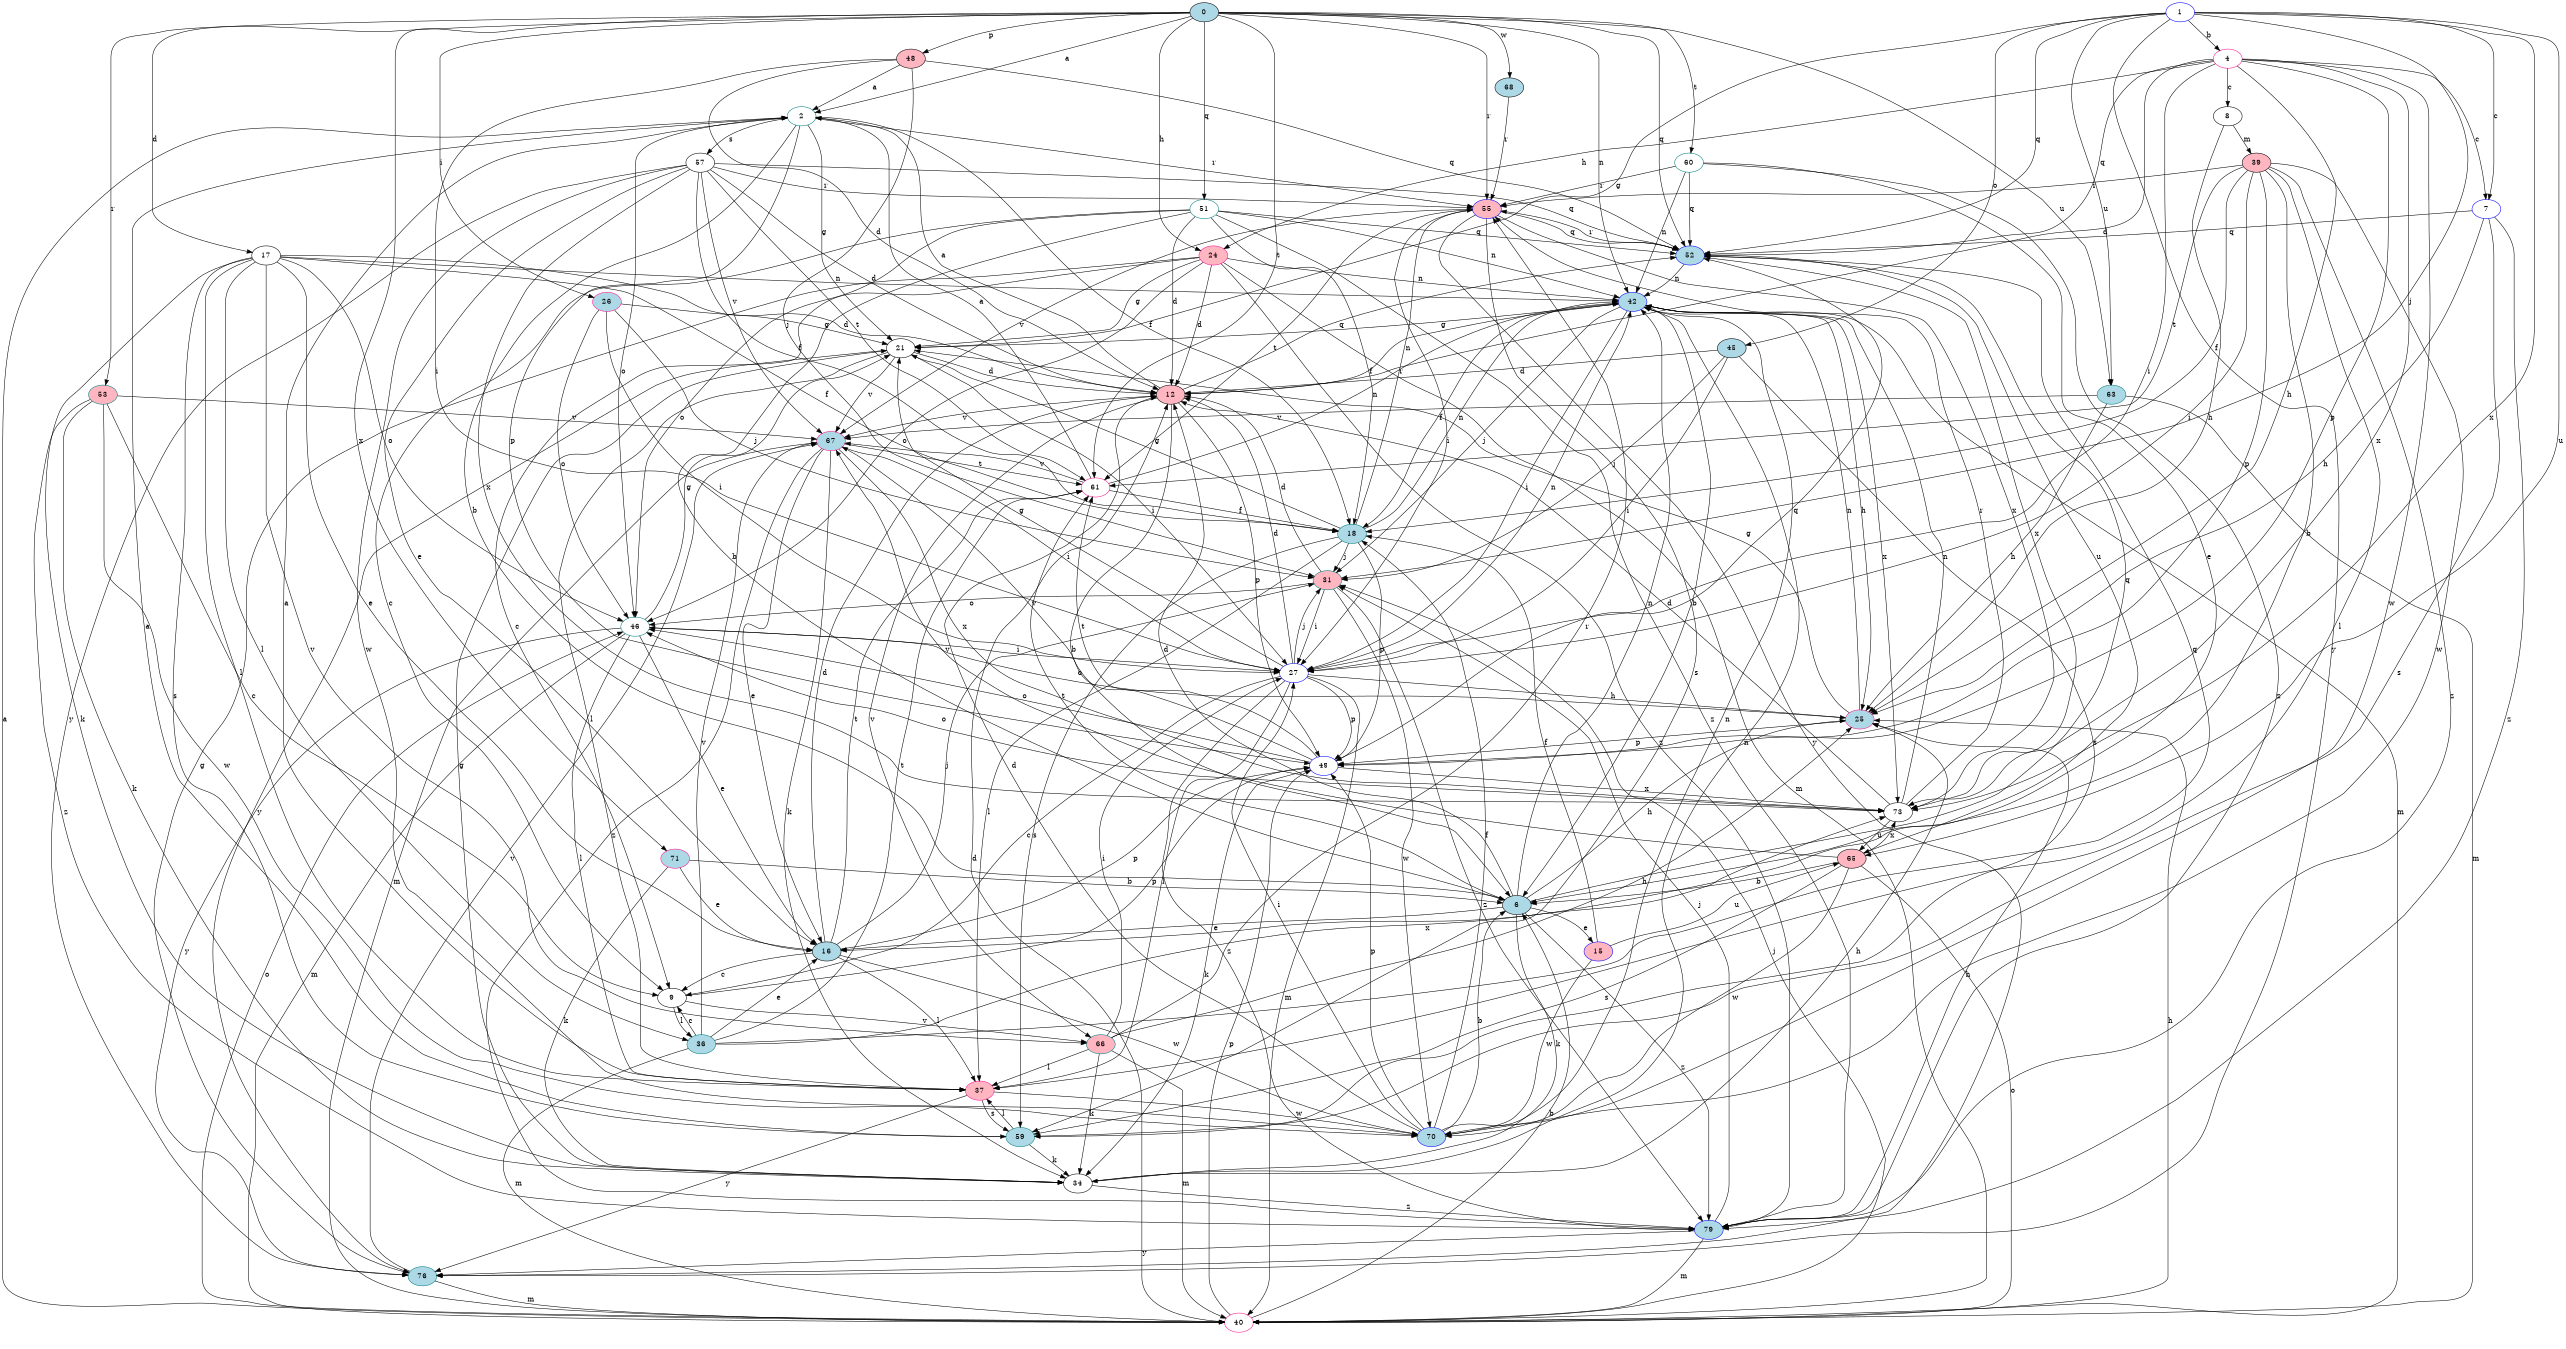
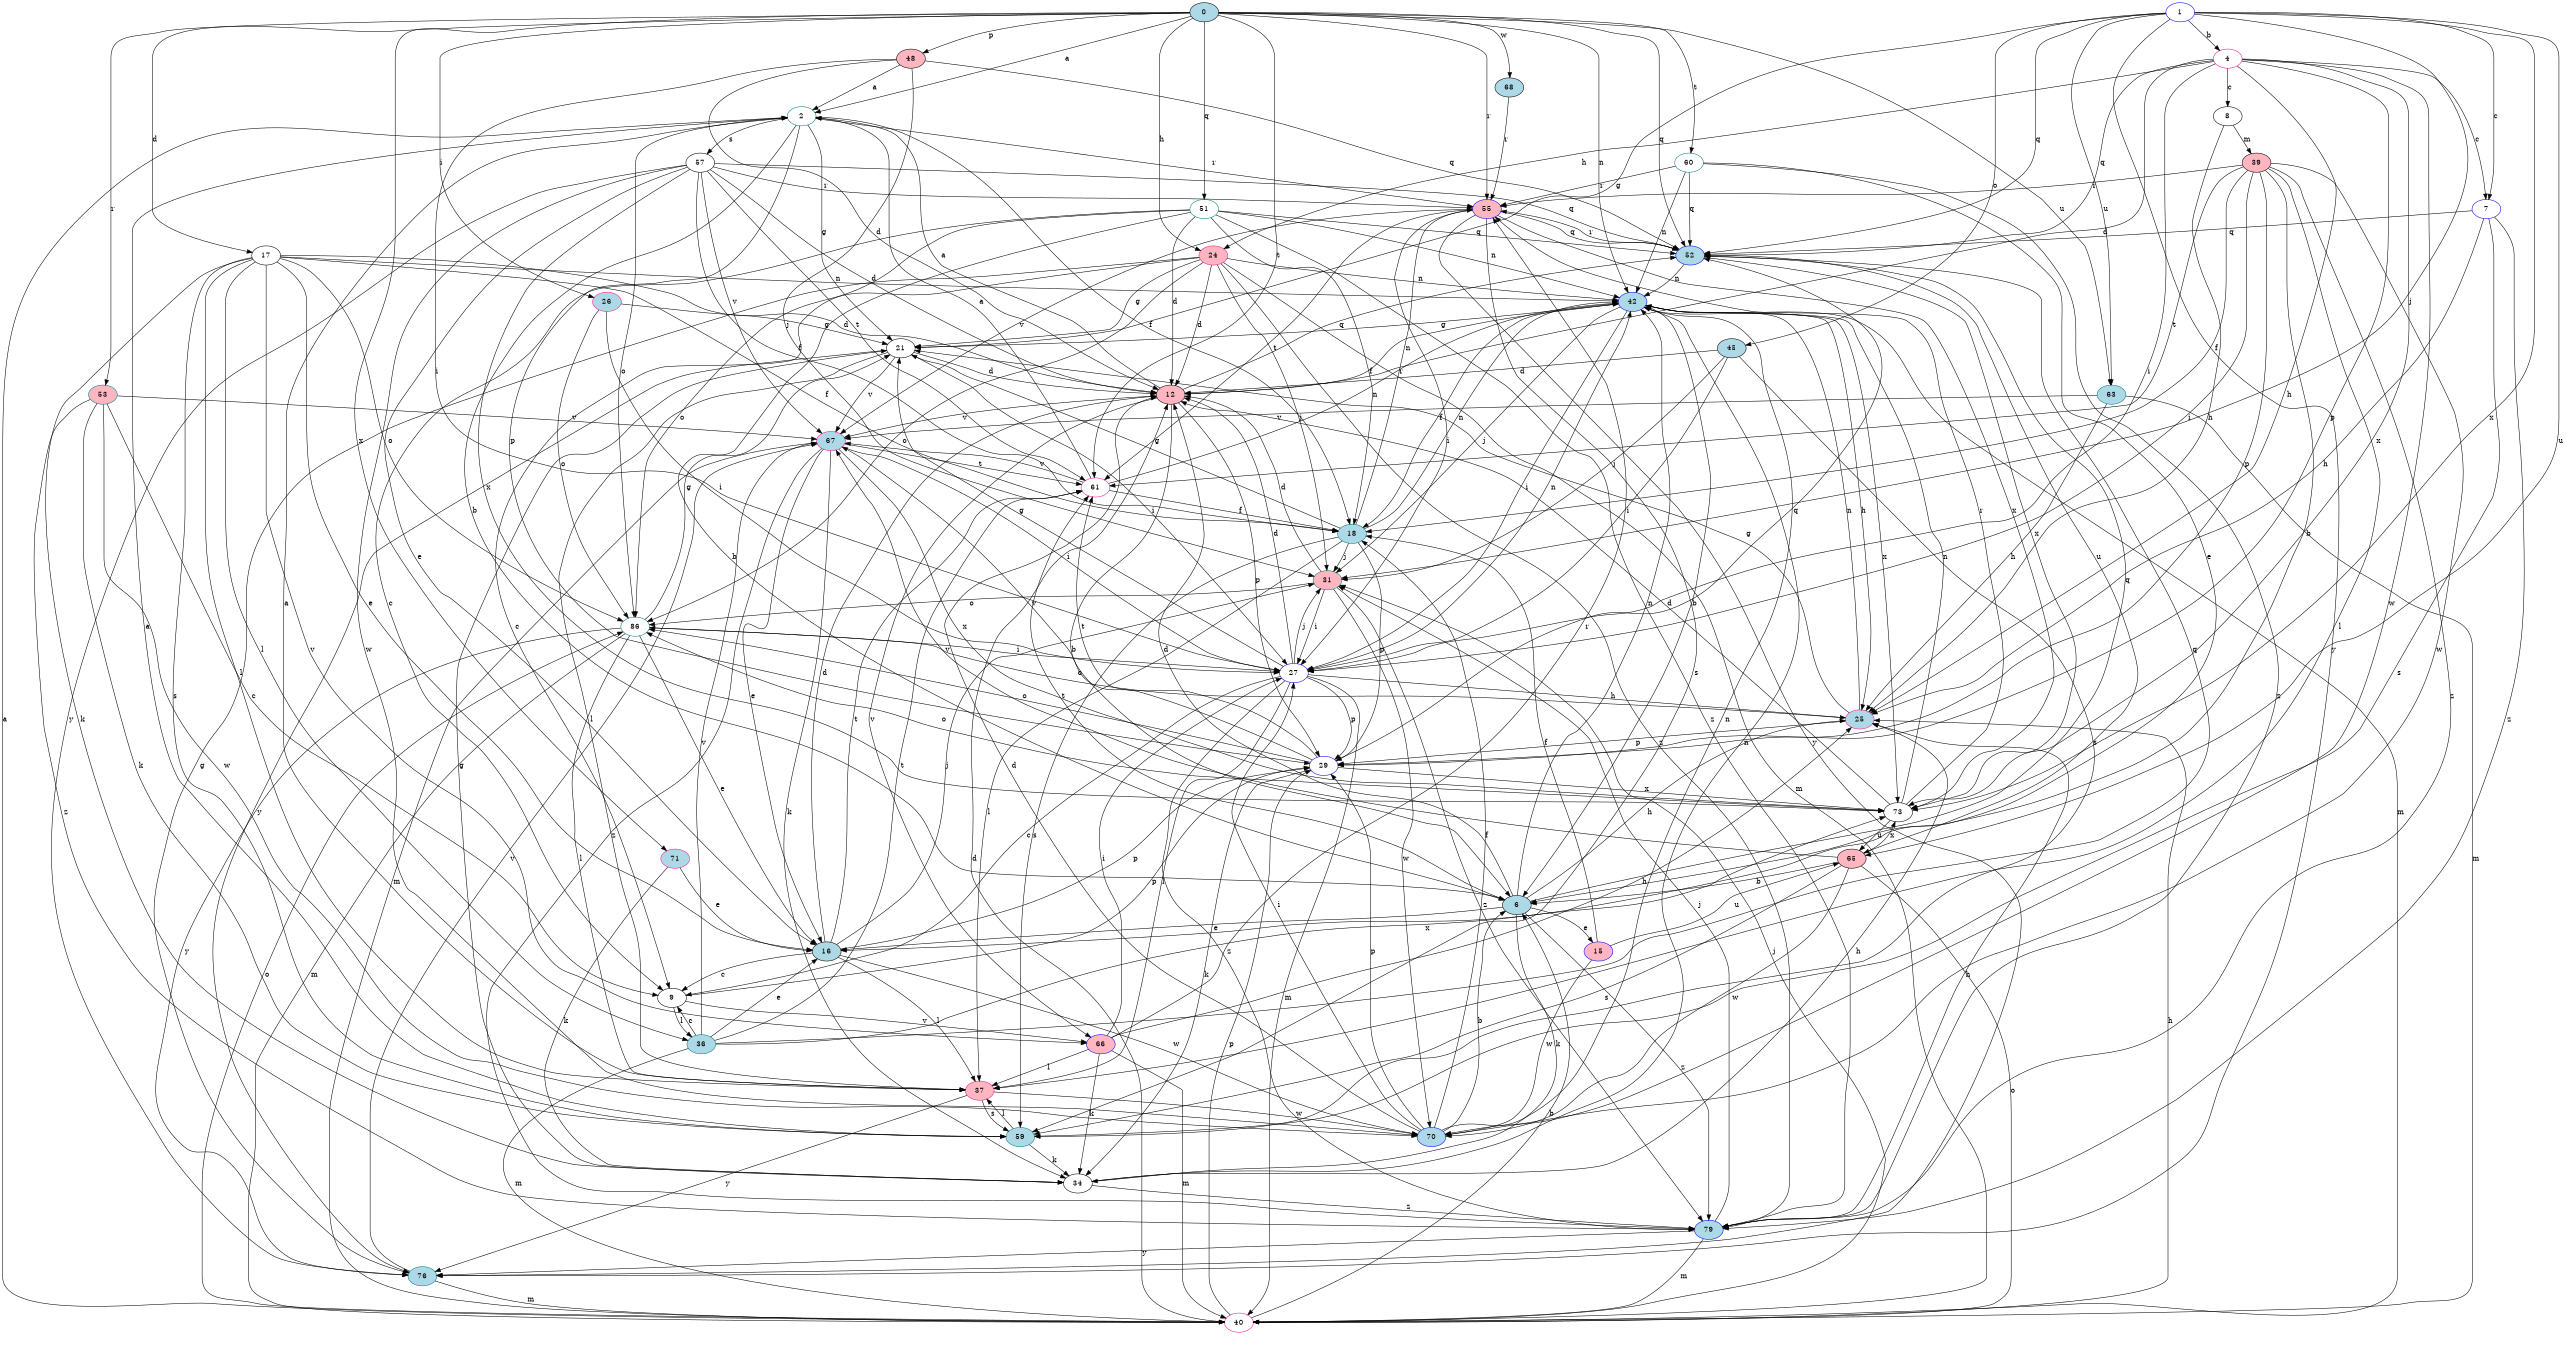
  strict digraph {
    node [color=black fillcolor=white style=filled]
    2 [color=teal]
    0 [fillcolor=lightblue]
    n3 [label=17]
    24 [color=deeppink fillcolor=lightpink]
    26 [color=deeppink fillcolor=lightblue]
    42 [color=blue fillcolor=lightblue]
    48 [fillcolor=lightpink]
    51 [color=teal]
    52 [color=blue fillcolor=lightblue]
    53 [color=teal fillcolor=lightpink]
    55 [color=blue fillcolor=lightpink]
    60 [color=teal]
    61 [color=deeppink]
    n14 [color=teal fillcolor=lightblue label=63]
    68 [fillcolor=lightblue]
    71 [color=deeppink fillcolor=lightblue]
    21
    6 [fillcolor=lightblue]
    18 [color=teal fillcolor=lightblue]
-   46 [color=teal]
-   49 [color=blue]
+   46 [color=teal label=86]
+   49 [color=blue label=29]
    57
    12 [fillcolor=lightpink]
    16 [fillcolor=lightblue]
    34
    59 [color=teal fillcolor=lightblue]
    36 [color=teal fillcolor=lightblue]
-   66 [color=teal fillcolor=lightpink]
+   66 [color=blue fillcolor=lightpink]
    37 [color=deeppink fillcolor=lightpink]
    31 [color=teal fillcolor=lightpink]
    76 [color=teal fillcolor=lightblue]
    79 [color=blue fillcolor=lightblue]
    9
    40 [color=deeppink]
    27 [color=blue]
    73
    25 [color=deeppink fillcolor=lightblue]
    65 [fillcolor=lightpink]
    70 [color=blue fillcolor=lightblue]
    67 [color=deeppink fillcolor=lightblue]
    1 [color=blue]
    4 [color=deeppink]
    7 [color=blue]
    45 [fillcolor=lightblue]
    8
    15 [color=blue fillcolor=lightpink]
    39 [fillcolor=lightpink]
    2 -> 55 [label=r]
    2 -> 21 [label=g]
    2 -> 6 [label=b]
    2 -> 18 [label=f]
    2 -> 46 [label=o]
    2 -> 49 [label=p]
    2 -> 57 [label=s]
    0 -> 2 [label=a]
    0 -> n3 [label=d]
    0 -> 24 [label=h]
    0 -> 26 [label=i]
    0 -> 42 [label=n]
    0 -> 48 [label=p]
    0 -> 51 [label=q]
    0 -> 52 [label=q]
    0 -> 53 [label=r]
    0 -> 55 [label=r]
    0 -> 60 [label=t]
    0 -> 61 [label=t]
    0 -> n14 [label=u]
    0 -> 68 [label=w]
    0 -> 71 [label=x]
    n3 -> 42 [label=n]
    n3 -> 18 [label=f]
    n3 -> 46 [label=o]
    n3 -> 12 [label=d]
    n3 -> 16 [label=e]
    n3 -> 34 [label=k]
    n3 -> 59 [label=s]
    n3 -> 36 [label=l]
    n3 -> 66 [label=v]
    n3 -> 37 [label=l]
    24 -> 42 [label=n]
    24 -> 21 [label=g]
    24 -> 46 [label=o]
    24 -> 12 [label=d]
-   26 -> 31 [label=j]
+   24 -> 31 [label=j]
    24 -> 76 [label=g]
    24 -> 79 [label=z]
    24 -> 9 [label=c]
    24 -> 40 [label=m]
    26 -> 21 [label=g]
    26 -> 46 [label=o]
    26 -> 27 [label=i]
    42 -> 21 [label=g]
    42 -> 6 [label=b]
    42 -> 18 [label=f]
    42 -> 31 [label=j]
    42 -> 40 [label=m]
    42 -> 27 [label=i]
    42 -> 73 [label=x]
    42 -> 25 [label=h]
    48 -> 2 [label=a]
    48 -> 52 [label=q]
    48 -> 12 [label=d]
    48 -> 31 [label=j]
    48 -> 27 [label=i]
    51 -> 42 [label=n]
    51 -> 52 [label=q]
    51 -> 6 [label=b]
    51 -> 18 [label=f]
    51 -> 46 [label=o]
    51 -> 12 [label=d]
    51 -> 79 [label=z]
    51 -> 9 [label=c]
    52 -> 42 [label=n]
    52 -> 55 [label=r]
    52 -> 73 [label=x]
    52 -> 65 [label=u]
-   53 -> 34 [label=k]
+   53 -> 59 [label=k]
    53 -> 79 [label=z]
    53 -> 9 [label=c]
    53 -> 70 [label=w]
    53 -> 67 [label=v]
    55 -> 52 [label=q]
    55 -> 61 [label=t]
    55 -> 59 [label=s]
    55 -> 76 [label=y]
    55 -> 27 [label=i]
    55 -> 73 [label=x]
    55 -> 67 [label=v]
    60 -> 42 [label=n]
    60 -> 52 [label=q]
    60 -> 55 [label=r]
    60 -> 16 [label=e]
    60 -> 79 [label=z]
    61 -> 2 [label=a]
    61 -> 42 [label=n]
    61 -> 18 [label=f]
    61 -> 67 [label=v]
    n14 -> 40 [label=m]
    n14 -> 25 [label=h]
    n14 -> 67 [label=v]
    68 -> 55 [label=r]
-   71 -> 6 [label=b]
    71 -> 16 [label=e]
    71 -> 34 [label=k]
    21 -> 12 [label=d]
    21 -> 37 [label=l]
    21 -> 76 [label=y]
    21 -> 27 [label=i]
    21 -> 67 [label=v]
    6 -> 42 [label=n]
    6 -> 52 [label=q]
    6 -> 61 [label=t]
    6 -> 12 [label=d]
    6 -> 16 [label=e]
    6 -> 34 [label=k]
    6 -> 79 [label=z]
    6 -> 25 [label=h]
    6 -> 15 [label=e]
    18 -> 42 [label=n]
    18 -> 55 [label=r]
    18 -> 21 [label=g]
    18 -> 49 [label=p]
    18 -> 59 [label=s]
    18 -> 37 [label=l]
    18 -> 31 [label=j]
    46 -> 21 [label=g]
    46 -> 16 [label=e]
    46 -> 37 [label=l]
    46 -> 76 [label=y]
    46 -> 40 [label=m]
    46 -> 27 [label=i]
    49 -> 52 [label=q]
    49 -> 61 [label=t]
    49 -> 46 [label=o]
    49 -> 34 [label=k]
    49 -> 73 [label=x]
    49 -> 67 [label=v]
    57 -> 52 [label=q]
    57 -> 55 [label=r]
    57 -> 61 [label=t]
    57 -> 18 [label=f]
    57 -> 12 [label=d]
    57 -> 16 [label=e]
    57 -> 76 [label=y]
    57 -> 73 [label=x]
    57 -> 70 [label=w]
    57 -> 67 [label=v]
    12 -> 2 [label=a]
    12 -> 42 [label=n]
    12 -> 52 [label=q]
    12 -> 6 [label=b]
    12 -> 49 [label=p]
    12 -> 66 [label=v]
    12 -> 67 [label=v]
    16 -> 61 [label=t]
    16 -> 49 [label=p]
    16 -> 12 [label=d]
    16 -> 37 [label=l]
    16 -> 31 [label=j]
    16 -> 9 [label=c]
    16 -> 70 [label=w]
    34 -> 42 [label=n]
    34 -> 21 [label=g]
    34 -> 79 [label=z]
    34 -> 25 [label=h]
    59 -> 2 [label=a]
    59 -> 34 [label=k]
    59 -> 37 [label=l]
    36 -> 52 [label=q]
    36 -> 61 [label=t]
    36 -> 16 [label=e]
    36 -> 9 [label=c]
    36 -> 40 [label=m]
    36 -> 73 [label=x]
    36 -> 67 [label=v]
    66 -> 55 [label=r]
    66 -> 34 [label=k]
    66 -> 37 [label=l]
    66 -> 40 [label=m]
    66 -> 27 [label=i]
    66 -> 25 [label=h]
    37 -> 2 [label=a]
    37 -> 59 [label=s]
    37 -> 76 [label=y]
    37 -> 70 [label=w]
    31 -> 46 [label=o]
    31 -> 12 [label=d]
    31 -> 79 [label=z]
    31 -> 27 [label=i]
    31 -> 70 [label=w]
    76 -> 40 [label=m]
    76 -> 67 [label=v]
    79 -> 31 [label=j]
    79 -> 76 [label=y]
    79 -> 40 [label=m]
    79 -> 25 [label=h]
    9 -> 49 [label=p]
    9 -> 36 [label=l]
    9 -> 66 [label=v]
    40 -> 2 [label=a]
    40 -> 6 [label=b]
    40 -> 46 [label=o]
    40 -> 49 [label=p]
    40 -> 12 [label=d]
    40 -> 31 [label=j]
    40 -> 25 [label=h]
    27 -> 42 [label=n]
    27 -> 21 [label=g]
    27 -> 49 [label=p]
    27 -> 12 [label=d]
    27 -> 37 [label=l]
    27 -> 31 [label=j]
    27 -> 79 [label=z]
    27 -> 9 [label=c]
    27 -> 40 [label=m]
    27 -> 25 [label=h]
    73 -> 42 [label=n]
    73 -> 55 [label=r]
    73 -> 46 [label=o]
    73 -> 12 [label=d]
    73 -> 65 [label=u]
    25 -> 42 [label=n]
    25 -> 21 [label=g]
    25 -> 46 [label=o]
    25 -> 49 [label=p]
    65 -> 6 [label=b]
    65 -> 59 [label=s]
    65 -> 40 [label=o]
    65 -> 73 [label=x]
    65 -> 70 [label=w]
    65 -> 67 [label=v]
    70 -> 42 [label=n]
    70 -> 6 [label=b]
    70 -> 18 [label=f]
    70 -> 49 [label=p]
    70 -> 12 [label=d]
    70 -> 27 [label=i]
    67 -> 61 [label=t]
    67 -> 16 [label=e]
    67 -> 34 [label=k]
    67 -> 79 [label=z]
    67 -> 40 [label=m]
    67 -> 27 [label=i]
    67 -> 73 [label=x]
    1 -> 52 [label=q]
    1 -> n14 [label=u]
    1 -> 21 [label=g]
    1 -> 31 [label=j]
    1 -> 76 [label=y]
    1 -> 73 [label=x]
    1 -> 65 [label=u]
    1 -> 4 [label=b]
    1 -> 7 [label=c]
    1 -> 45 [label=o]
    4 -> 24 [label=h]
    4 -> 52 [label=q]
    4 -> 49 [label=p]
    4 -> 12 [label=d]
    4 -> 27 [label=i]
    4 -> 73 [label=x]
    4 -> 25 [label=h]
    4 -> 70 [label=w]
    4 -> 7 [label=c]
    4 -> 8 [label=c]
    7 -> 52 [label=q]
    7 -> 59 [label=s]
    7 -> 79 [label=z]
    7 -> 25 [label=h]
    45 -> 12 [label=d]
    45 -> 59 [label=s]
    45 -> 31 [label=j]
    45 -> 27 [label=i]
    8 -> 25 [label=h]
    8 -> 39 [label=m]
    15 -> 18 [label=f]
    15 -> 65 [label=u]
    15 -> 70 [label=w]
    39 -> 55 [label=r]
    39 -> 61 [label=t]
    39 -> 6 [label=b]
    39 -> 18 [label=f]
    39 -> 49 [label=p]
    39 -> 37 [label=l]
    39 -> 79 [label=z]
    39 -> 27 [label=i]
    39 -> 70 [label=w]
  }
